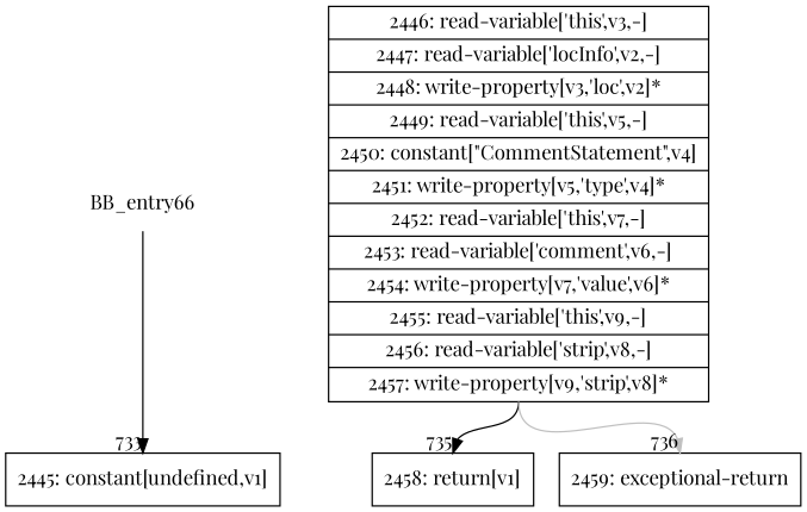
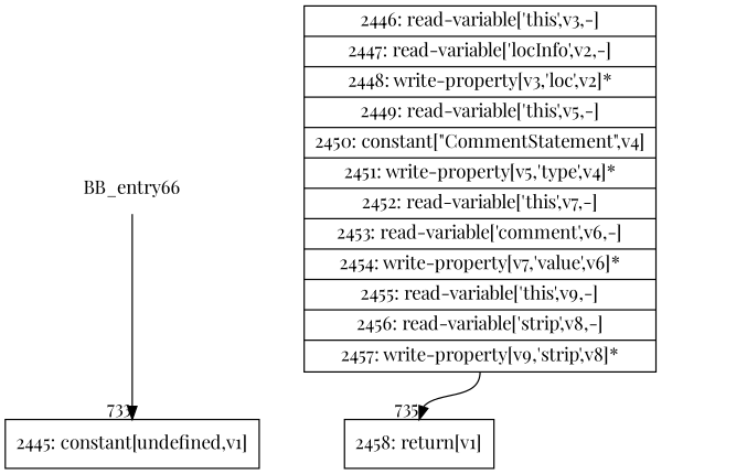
  digraph {
    fontname="Playfair Display"
    rankdir=TD
    node [fontname="Playfair Display" shape=record]
    edge [fontname="Playfair Display" headport=n tailport=s]
    n1 [label=BB_entry66 shape=none]
    n2 [label="{2445: constant[undefined,v1]}"]
    n3 [label="{2446: read-variable['this',v3,-]|2447: read-variable['locInfo',v2,-]|2448: write-property[v3,'loc',v2]*|2449: read-variable['this',v5,-]|2450: constant[\"CommentStatement\",v4]|2451: write-property[v5,'type',v4]*|2452: read-variable['this',v7,-]|2453: read-variable['comment',v6,-]|2454: write-property[v7,'value',v6]*|2455: read-variable['this',v9,-]|2456: read-variable['strip',v8,-]|2457: write-property[v9,'strip',v8]*}"]
    n4 [label="{2458: return[v1]}"]
-   n5 [label="{2459: exceptional-return}"]
    n1 -> n2 [headlabel="    733"]
    n3 -> n4 [headlabel="      735"]
-   n3 -> n5 [color=gray headlabel="      736"]
  }
